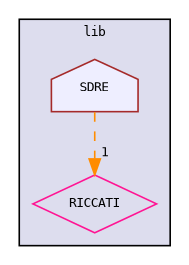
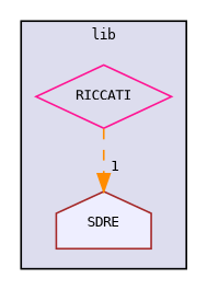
  digraph {
    compound=true
    node [fontname=DejaVuSansMono fontsize=8]
    n1 [label=RICCATI shape=diamond color=deeppink]
    n2 [fillcolor="#eeeeff" label=SDRE pencolor=black shape=house style=filled color=brown]
    subgraph cluster_1 {
      bgcolor="#ddddee"
      fontname=DejaVuSansMono
      fontsize=8
      label=lib
      pencolor=black
      n1
      n2
    }
-   n2 -> n1 [headlabel=1 labeldistance=1.5 labelfontname=DejaVuSansMono labelfontsize=8 color=darkorange style=dashed]
+   n1 -> n2 [headlabel=1 labeldistance=1.5 labelfontname=DejaVuSansMono labelfontsize=8 color=darkorange style=dashed]
  }
